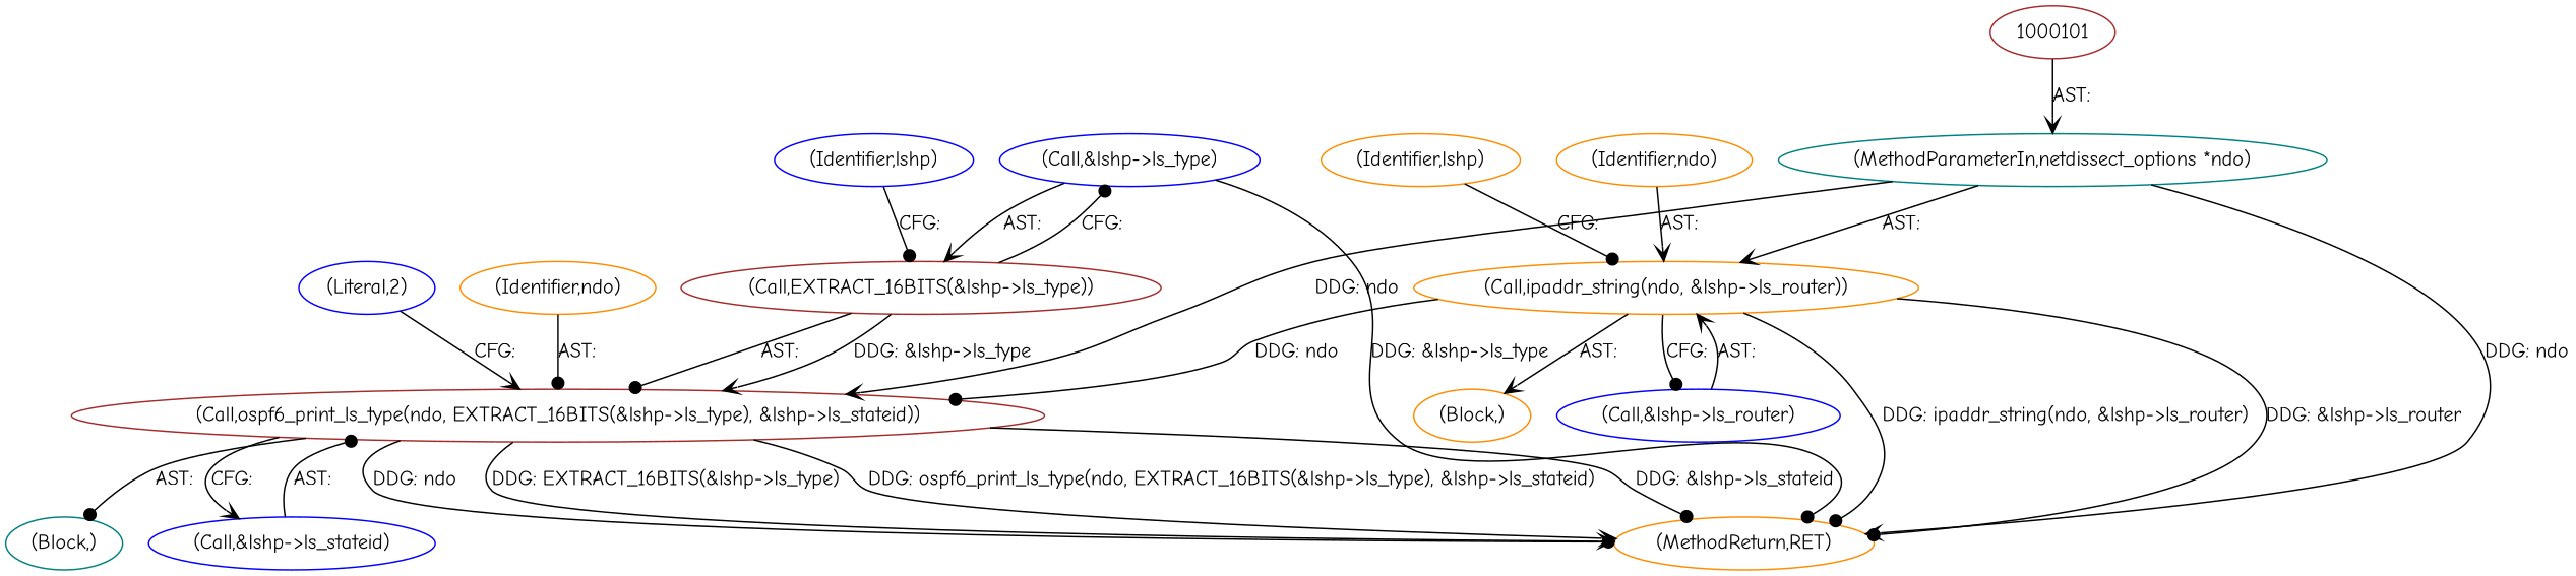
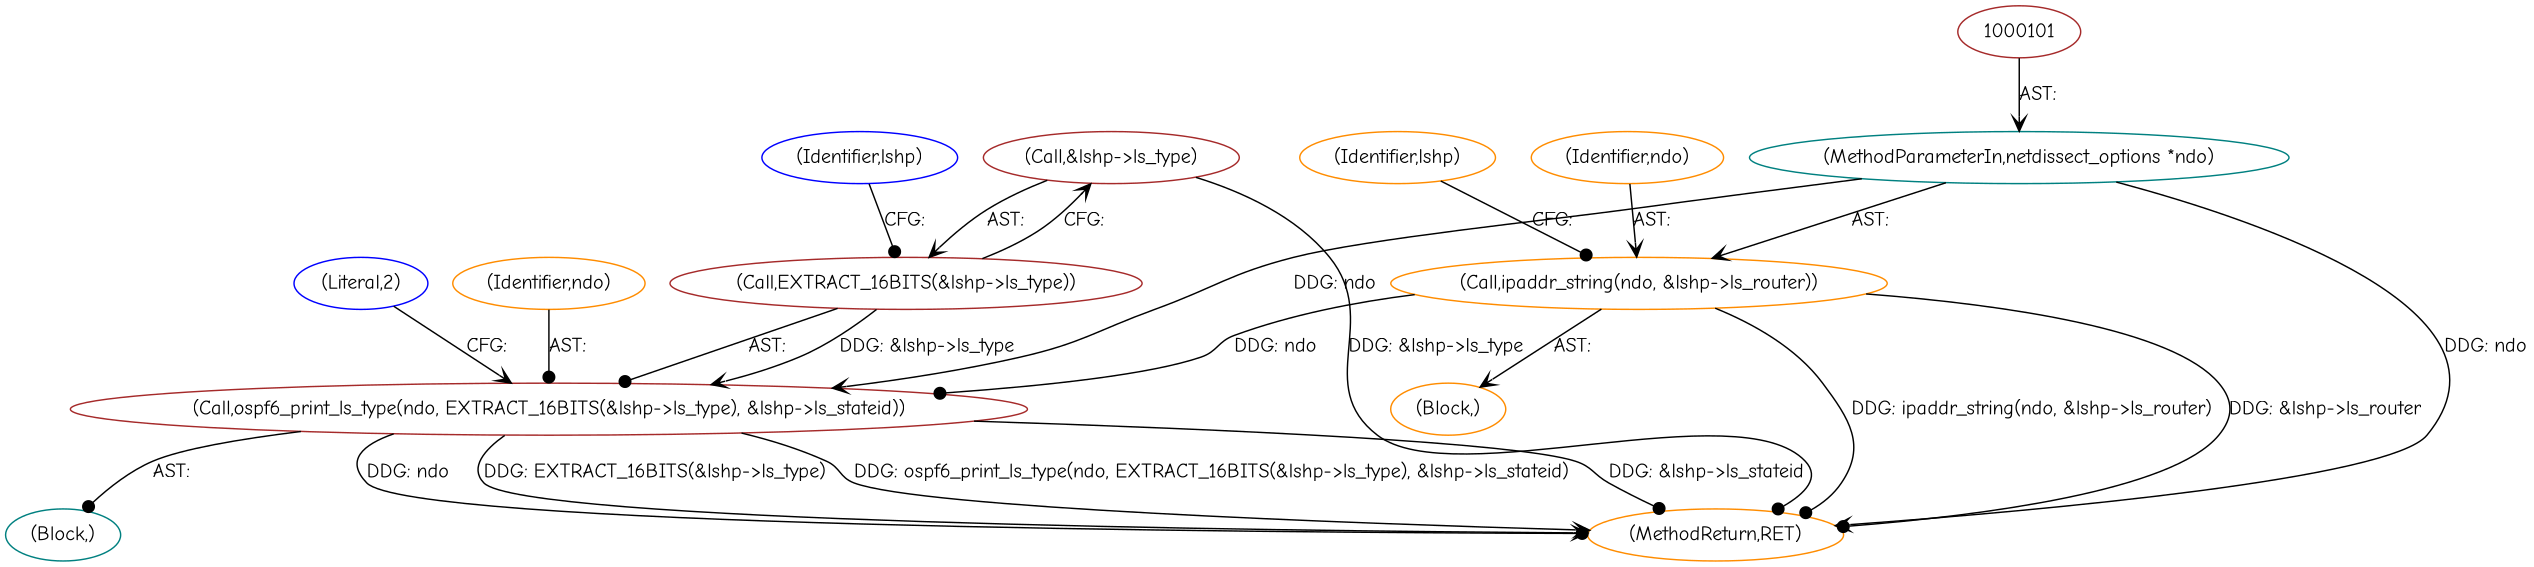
  digraph {
    fontname="Comic Neue"
    node [color=darkorange fontname="Comic Neue"]
    edge [arrowhead=dot fontname="Comic Neue"]
    n1 [color=brown label="(Call,ospf6_print_ls_type(ndo, EXTRACT_16BITS(&lshp->ls_type), &lshp->ls_stateid))"]
    n2 [color=teal label="(Block,)"]
-   n3 [color=blue label="(Call,&lshp->ls_stateid)"]
    n4 [label="(MethodReturn,RET)"]
    n5 [label="(Call,ipaddr_string(ndo, &lshp->ls_router))"]
    n6 [label="(Block,)"]
-   n7 [color=blue label="(Call,&lshp->ls_router)"]
    n8 [color=teal label="(MethodParameterIn,netdissect_options *ndo)"]
    1000101 [color=brown]
    n10 [color=brown label="(Call,EXTRACT_16BITS(&lshp->ls_type))"]
-   n11 [color=blue label="(Call,&lshp->ls_type)"]
+   n11 [color=brown label="(Call,&lshp->ls_type)"]
    n12 [label="(Identifier,lshp)"]
    n13 [color=blue label="(Identifier,lshp)"]
    n14 [color=blue label="(Literal,2)"]
    n15 [label="(Identifier,ndo)"]
    n16 [label="(Identifier,ndo)"]
    n1 -> n2 [label="AST: "]
-   n1 -> n3 [arrowhead=vee label="CFG: "]
    n1 -> n4 [label="DDG: &lshp->ls_stateid"]
    n1 -> n4 [label="DDG: ndo"]
    n1 -> n4 [arrowhead=vee label="DDG: EXTRACT_16BITS(&lshp->ls_type)"]
    n1 -> n4 [arrowhead=vee label="DDG: ospf6_print_ls_type(ndo, EXTRACT_16BITS(&lshp->ls_type), &lshp->ls_stateid)"]
-   n3 -> n1 [label="AST: "]
    n5 -> n1 [label="DDG: ndo"]
    n5 -> n4 [label="DDG: ipaddr_string(ndo, &lshp->ls_router)"]
    n5 -> n4 [label="DDG: &lshp->ls_router"]
    n5 -> n6 [arrowhead=vee label="AST: "]
-   n5 -> n7 [label="CFG: "]
-   n7 -> n5 [arrowhead=vee label="AST: "]
    n8 -> n1 [arrowhead=vee label="DDG: ndo"]
    n8 -> n4 [arrowhead=vee label="DDG: ndo"]
    n8 -> n5 [arrowhead=vee label="AST: "]
    1000101 -> n8 [arrowhead=vee label="AST: "]
    n10 -> n1 [label="AST: "]
    n10 -> n1 [arrowhead=vee label="DDG: &lshp->ls_type"]
-   n10 -> n11 [label="CFG: "]
+   n10 -> n11 [arrowhead=vee label="CFG: "]
    n11 -> n4 [label="DDG: &lshp->ls_type"]
    n11 -> n10 [arrowhead=vee label="AST: "]
    n12 -> n5 [label="CFG: "]
    n13 -> n10 [label="CFG: "]
    n14 -> n1 [arrowhead=vee label="CFG: "]
    n15 -> n5 [arrowhead=vee label="AST: "]
    n16 -> n1 [label="AST: "]
  }
